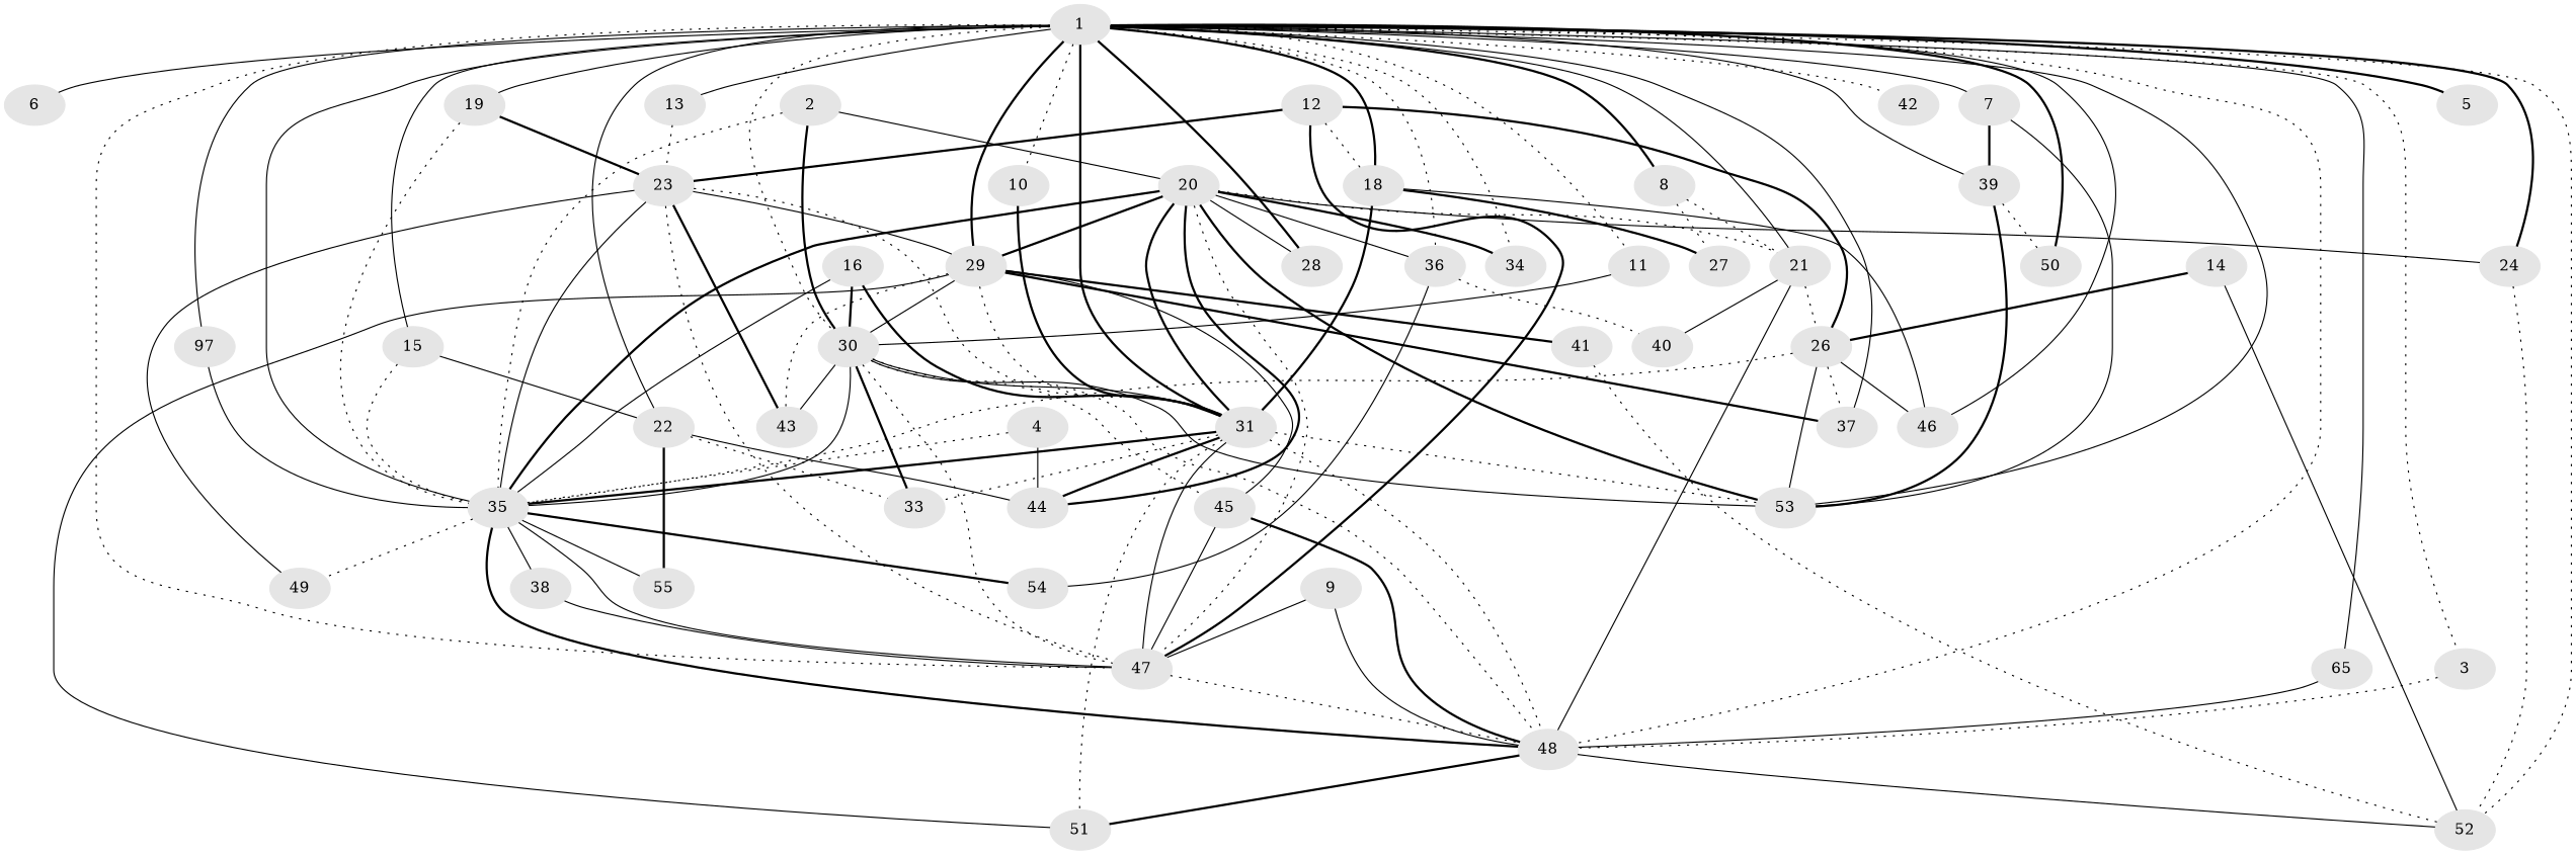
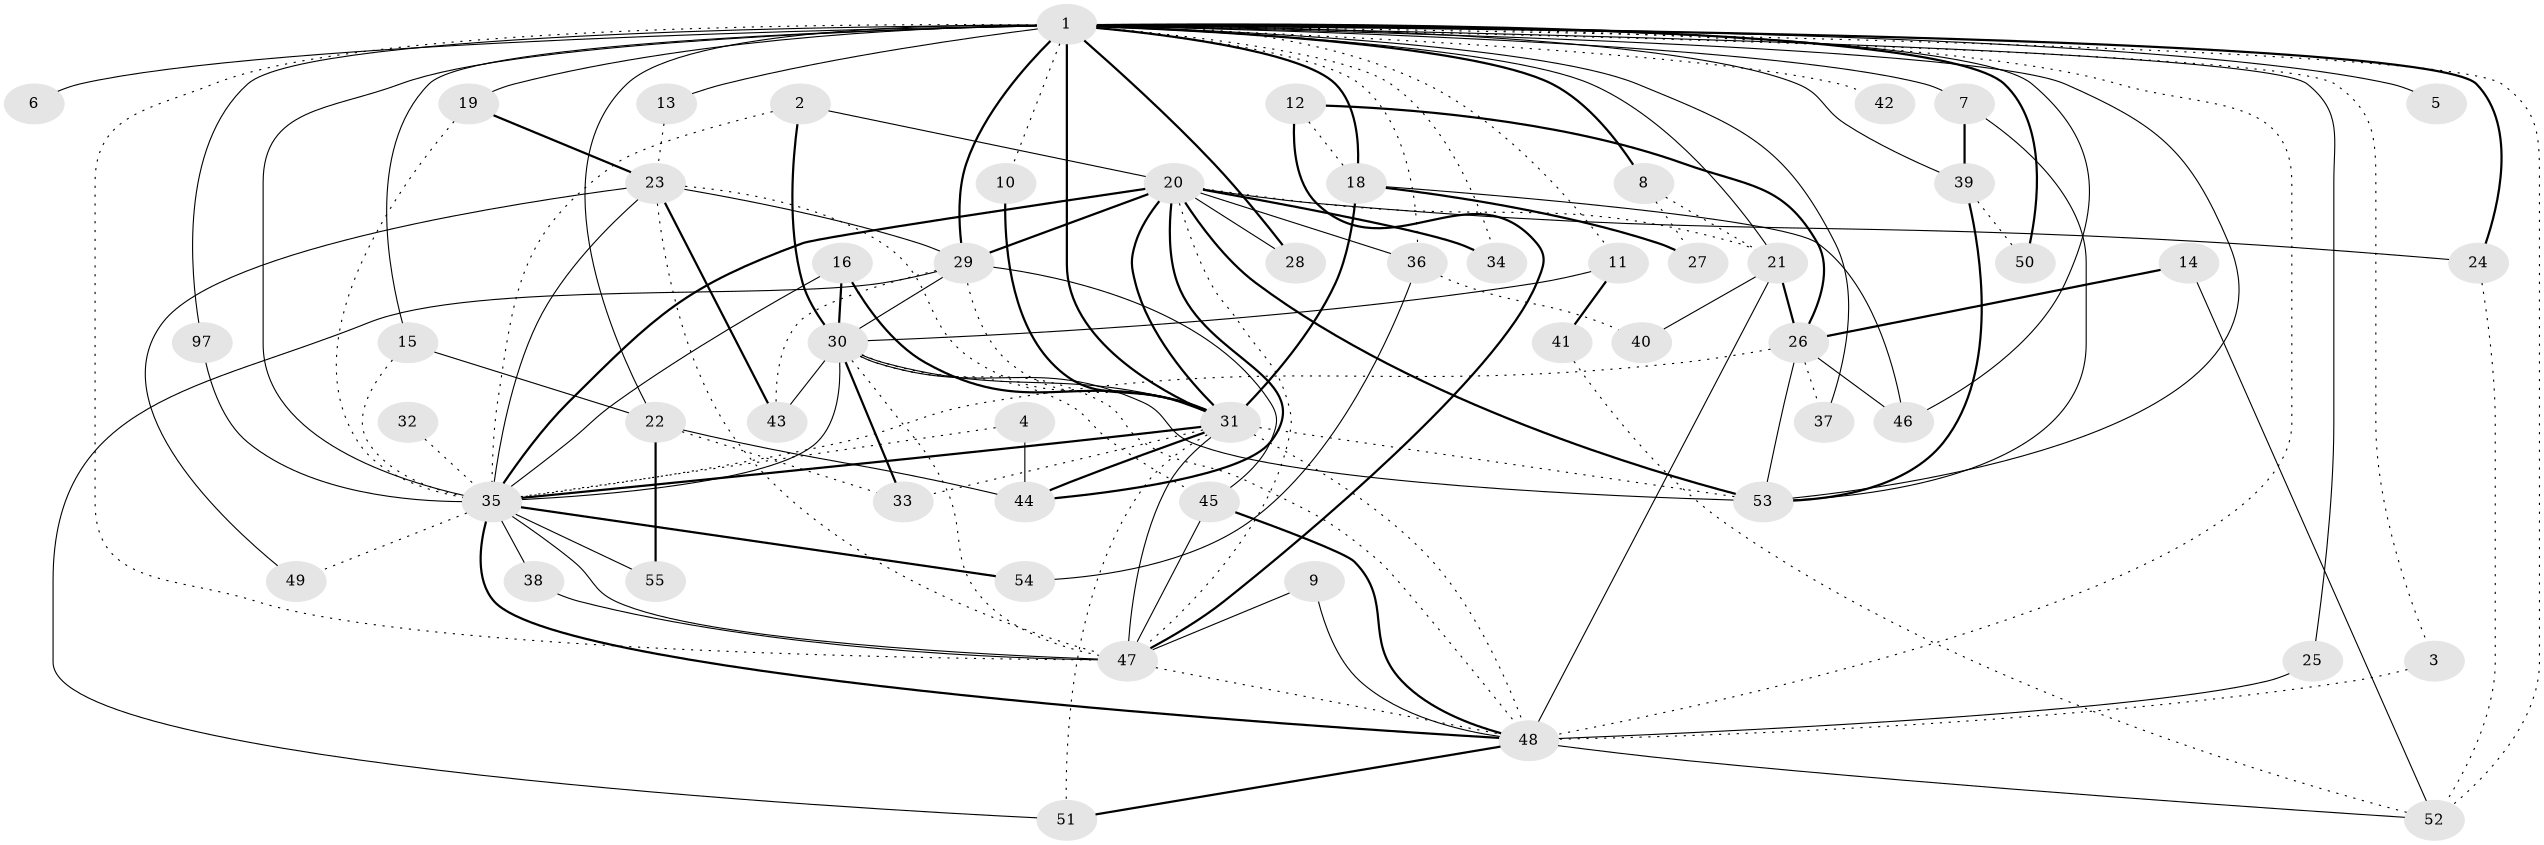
  graph {
    node [color=gray90 style=filled]
    edge [style=solid weight=1.0]
    1
    3
    5
    6
    7
    8
    10
    11
    13
    15
    n11 [label=97]
    18
    19
    21
    22
    24
-   25 [label=65]
+   25
    28
    29
    30
    31
    34
    35
    36
    37
    39
    42
    47
    48
    50
    52
    53
    46
    27
    23
    26
    40
    44
    33
    55
    43
    41
    45
    51
    49
    38
    54
    2
    20
    4
    9
    12
    14
    16
+   32
    1 -- 3 [style=dotted]
-   1 -- 5 [style=bold weight=2.0]
+   1 -- 5 [weight=2.0]
    1 -- 6 [weight=2.0]
    1 -- 7
    1 -- 8 [style=bold weight=2.0]
    1 -- 10 [style=dotted]
    1 -- 11 [style=dotted]
    1 -- 13
    1 -- 15
    1 -- n11
    1 -- 18 [style=bold]
    1 -- 19
    1 -- 21
    1 -- 22 [weight=2.0]
    1 -- 24 [style=bold]
    1 -- 25
    1 -- 28 [style=bold]
    1 -- 29 [style=bold]
-   1 -- 30 [style=dotted weight=4.0]
    1 -- 31 [style=bold weight=8.0]
    1 -- 34 [style=dotted]
    1 -- 35 [weight=6.0]
    1 -- 36 [style=dotted weight=3.0]
    1 -- 37
    1 -- 39
    1 -- 42 [style=dotted weight=2.0]
    1 -- 47 [style=dotted weight=5.0]
    1 -- 48 [style=dotted weight=5.0]
    1 -- 50 [style=bold weight=2.0]
    1 -- 52 [style=dotted weight=2.0]
    1 -- 53
    1 -- 46
    3 -- 48 [style=dotted]
    7 -- 39 [style=bold]
    7 -- 53
    8 -- 21 [style=dotted]
    8 -- 27 [style=dotted]
    10 -- 31 [style=bold]
    11 -- 30
    13 -- 23 [style=dotted]
    15 -- 22
    15 -- 35 [style=dotted]
    n11 -- 35
    18 -- 31 [style=bold]
    18 -- 46
    18 -- 27 [style=bold]
    19 -- 35 [style=dotted]
    19 -- 23 [style=bold]
    21 -- 48
-   21 -- 26 [style=dotted]
+   21 -- 26 [style=bold]
    21 -- 40
    22 -- 44
    22 -- 33 [style=dotted]
    22 -- 55 [style=bold]
    24 -- 52 [style=dotted]
    25 -- 48
    29 -- 30 [weight=2.0]
    29 -- 31 [style=dotted]
-   29 -- 37 [style=bold]
    29 -- 43 [style=dotted]
-   29 -- 41 [style=bold]
+   11 -- 41 [style=bold]
    29 -- 45
    29 -- 51
    30 -- 31 [weight=2.0]
    30 -- 35 [weight=2.0]
    30 -- 47 [style=dotted]
    30 -- 48 [style=dotted]
    30 -- 53
    30 -- 33 [style=bold]
    30 -- 43
    30 -- 45 [style=dotted]
    31 -- 35 [style=bold weight=2.0]
    31 -- 47 [weight=2.0]
    31 -- 48 [style=dotted weight=2.0]
    31 -- 53 [style=dotted weight=2.0]
    31 -- 44 [style=bold]
    31 -- 33 [style=dotted]
    31 -- 51 [style=dotted]
    35 -- 47
    35 -- 48 [style=bold weight=2.0]
    35 -- 55
    35 -- 49 [style=dotted]
    35 -- 38 [weight=2.0]
    35 -- 54 [style=bold]
    36 -- 40 [style=dotted]
    36 -- 54
    39 -- 50 [style=dotted]
    39 -- 53 [style=bold]
    47 -- 48 [style=dotted]
    48 -- 52
    48 -- 51 [style=bold]
    23 -- 29
    23 -- 31 [style=dotted]
    23 -- 35
    23 -- 47 [style=dotted]
    23 -- 43 [style=bold]
    23 -- 49
    26 -- 35 [style=dotted]
    26 -- 37 [style=dotted]
    26 -- 53 [weight=2.0]
    26 -- 46
    41 -- 52 [style=dotted]
    45 -- 47
    45 -- 48 [style=bold]
    38 -- 47
    2 -- 30 [style=bold]
    2 -- 35 [style=dotted]
    2 -- 20
    20 -- 21 [style=dotted]
    20 -- 24
    20 -- 28
    20 -- 29 [style=bold]
    20 -- 31 [style=bold]
    20 -- 34 [style=bold]
    20 -- 35 [style=bold]
    20 -- 36
    20 -- 47 [style=dotted]
    20 -- 53 [style=bold]
    20 -- 44 [style=bold weight=2.0]
    4 -- 35 [style=dotted]
    4 -- 44
    9 -- 47
    9 -- 48
    12 -- 18 [style=dotted]
    12 -- 47 [style=bold]
-   12 -- 23 [style=bold]
    12 -- 26 [style=bold]
    14 -- 52
    14 -- 26 [style=bold]
    16 -- 30 [style=bold]
    16 -- 31 [style=bold]
    16 -- 35
+   32 -- 35 [style=dotted]
  }
